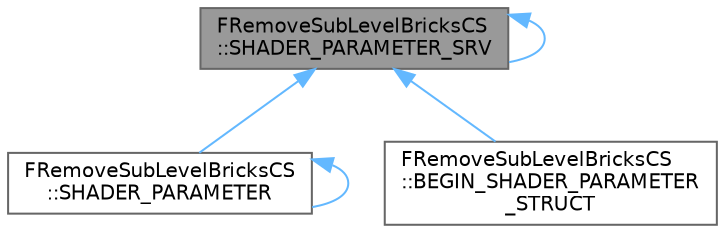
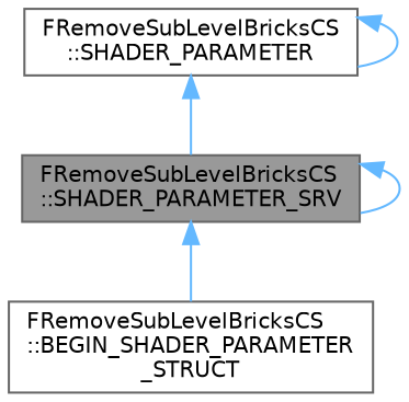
  digraph {
    rankdir=TB
    node [color=grey40 fillcolor=white fontname=Helvetica fontsize=10 shape=box style=filled]
    edge [color=steelblue1 dir=back fontname=Helvetica fontsize=10 labelfontname=Helvetica labelfontsize=10 style=solid]
    n1 [color=gray40 fillcolor=grey60 fontcolor=black height=0.2 label="FRemoveSubLevelBricksCS\l::SHADER_PARAMETER_SRV" width=0.4]
    n2 [height=0.2 label="FRemoveSubLevelBricksCS\l::SHADER_PARAMETER" width=0.4]
    n3 [height=0.2 label="FRemoveSubLevelBricksCS\l::BEGIN_SHADER_PARAMETER\l_STRUCT" width=0.4]
    n1 -> n1
-   n1 -> n2
+   n2 -> n1
    n1 -> n3
    n2 -> n2
  }
